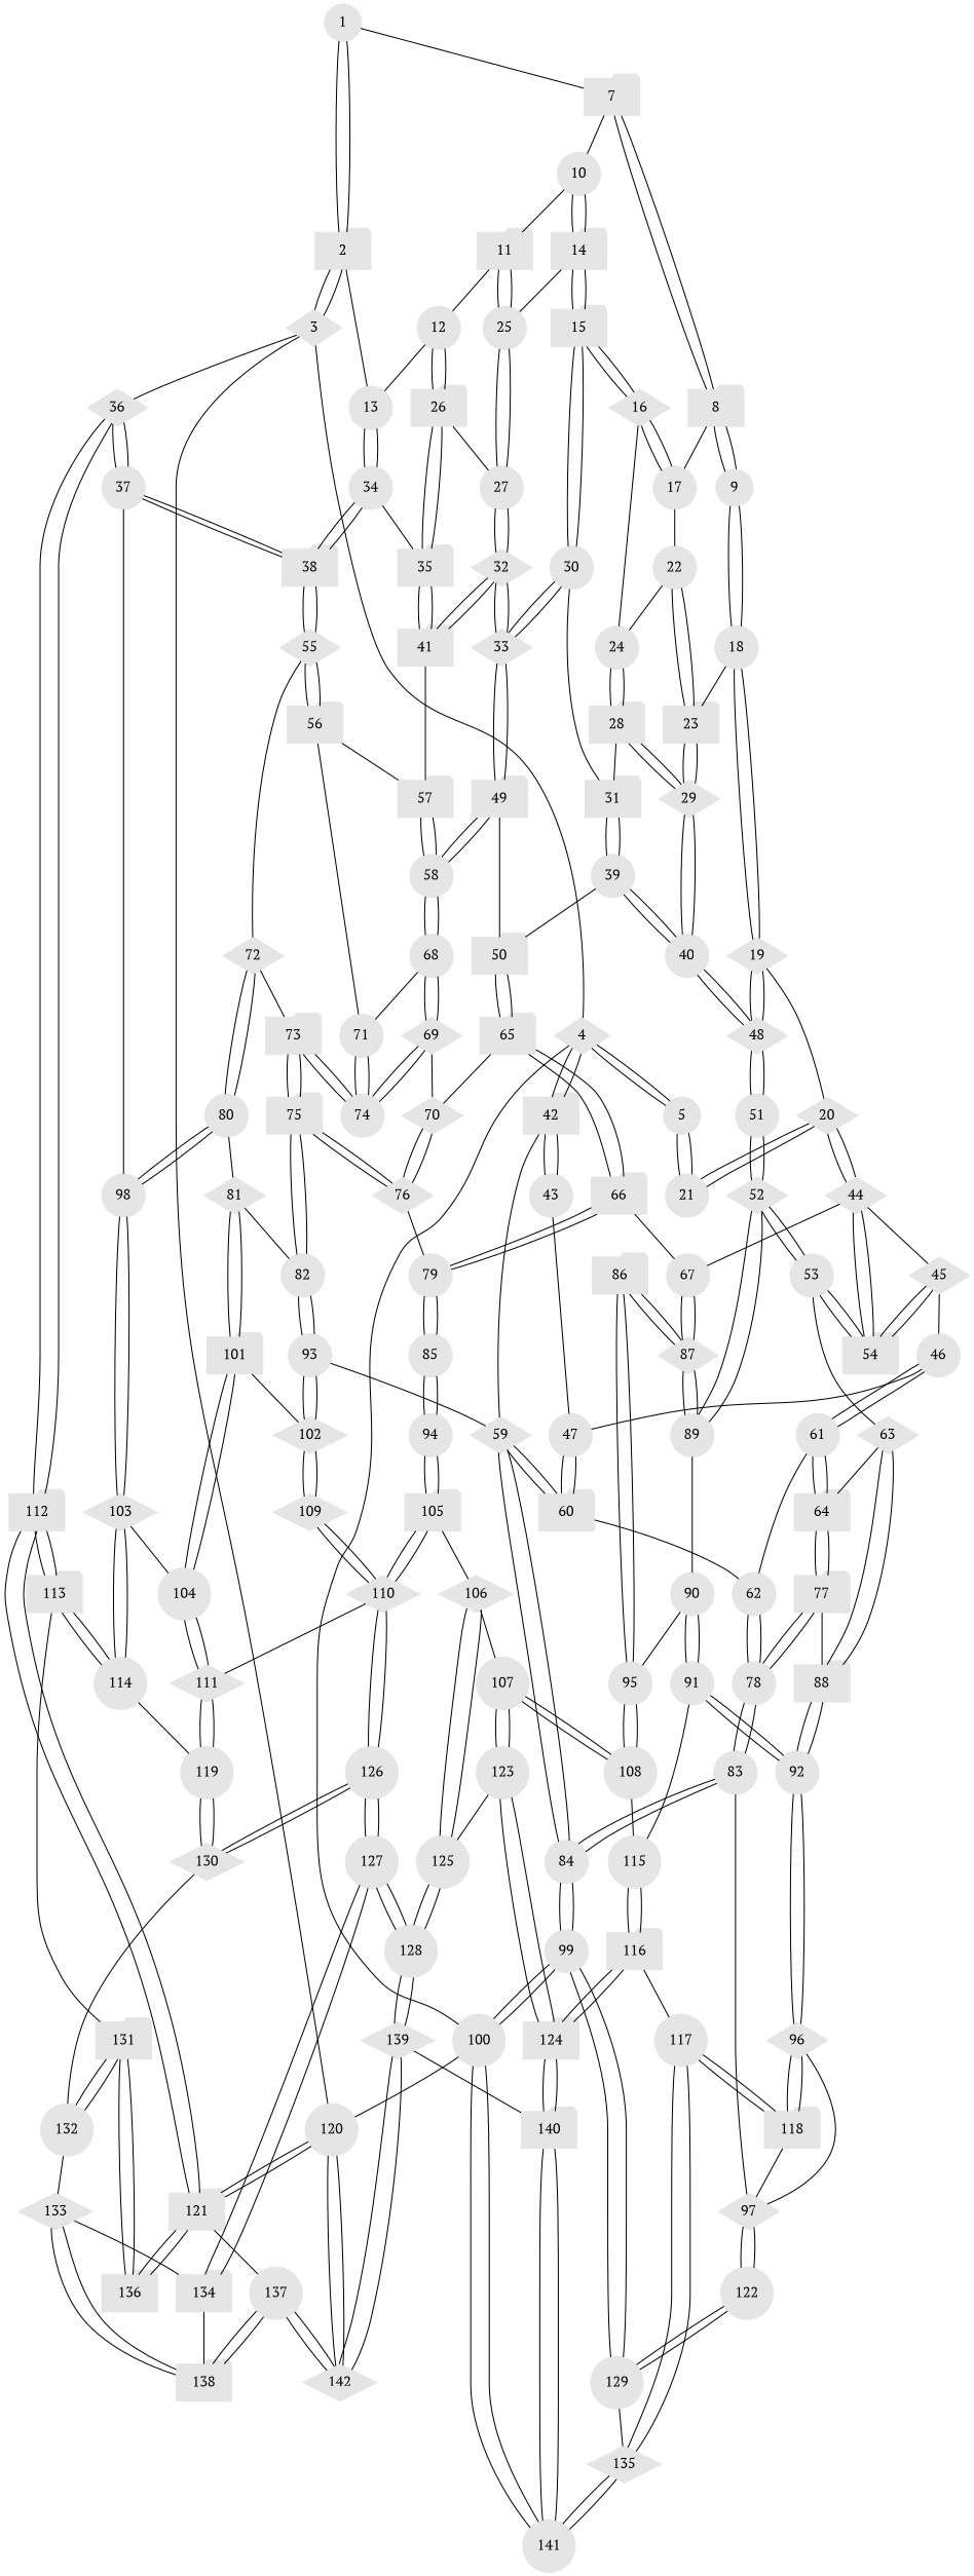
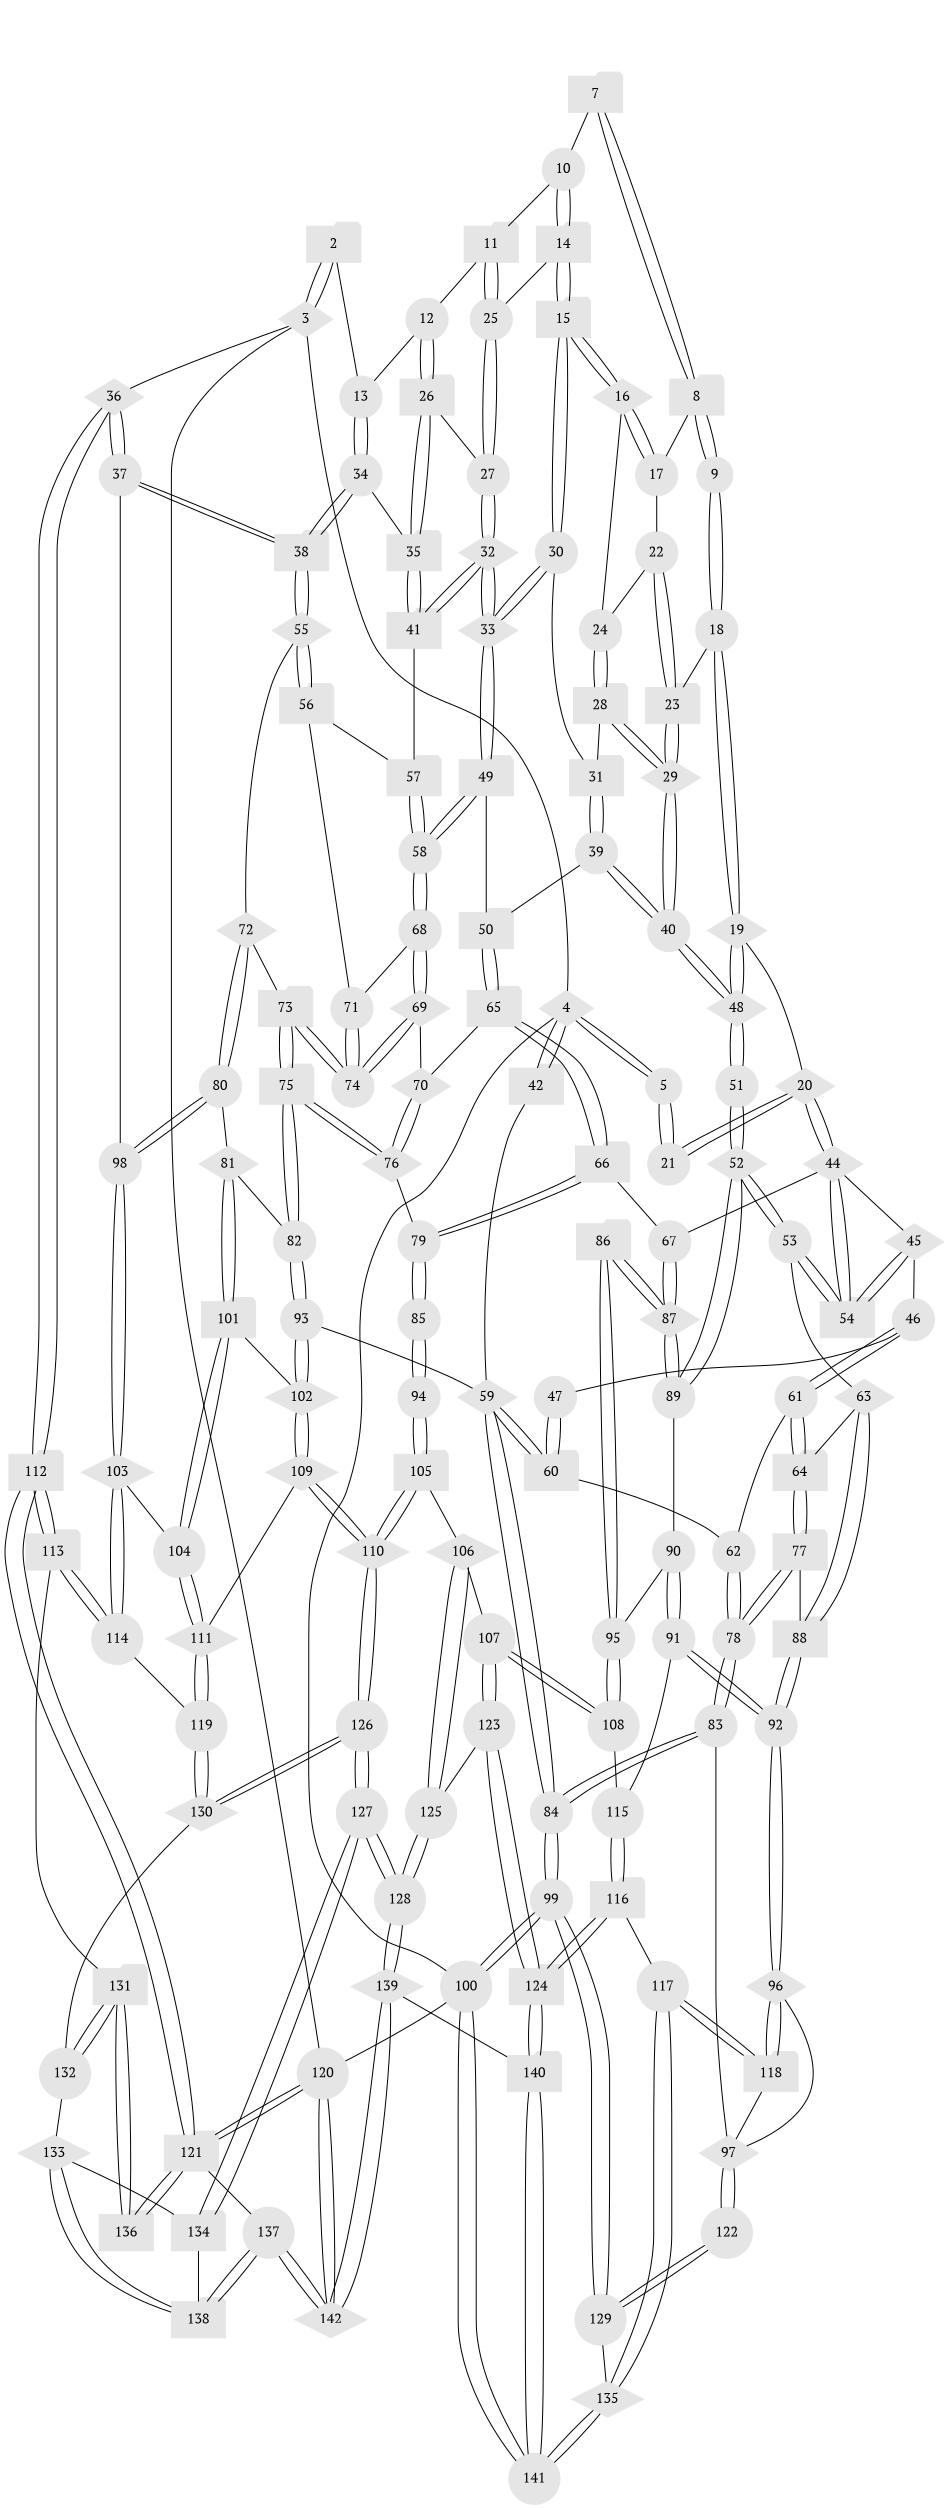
  graph {
    fontname="PT Serif"
    node [color=gray90 fontname="PT Serif" shape=circle style=filled]
    edge [fontname="PT Serif"]
    2 [shape=folder]
-   1
    7 [shape=folder]
    3 [shape=diamond]
    13
    8 [shape=folder]
    10
    4 [shape=diamond]
    36 [shape=diamond]
    120
    34
    5
    42 [shape=folder]
    100
    37
    112 [shape=folder]
    121 [shape=folder]
    142 [shape=diamond]
    21
-   43
    59 [shape=diamond]
    141
    9
    18
    17
    11 [shape=folder]
    14 [shape=folder]
    22
    19 [shape=diamond]
    23 [shape=folder]
    12
    25
    15 [shape=folder]
    26 [shape=folder]
    27
    35 [shape=folder]
    38 [shape=folder]
    16 [shape=diamond]
    30
    24
    31 [shape=folder]
    33 [shape=diamond]
    28 [shape=folder]
    20 [shape=diamond]
    48 [shape=diamond]
    29 [shape=diamond]
    44 [shape=diamond]
    51
    45 [shape=diamond]
    54 [shape=folder]
    67
    40
    32 [shape=diamond]
    41 [shape=folder]
    39
    49 [shape=folder]
    50 [shape=folder]
    57 [shape=folder]
    58
    55 [shape=diamond]
    98
    113 [shape=folder]
    103 [shape=diamond]
    56 [shape=folder]
    72 [shape=diamond]
    65 [shape=folder]
    47
    60 [shape=folder]
    84
    46
    61
    62
    64 [shape=folder]
    52 [shape=diamond]
    68
    66 [shape=folder]
    70 [shape=diamond]
    53
    89
    87 [shape=diamond]
    63 [shape=diamond]
    90
    88 [shape=folder]
    71
    73 [shape=folder]
    80
    74
    69 [shape=diamond]
    99
    78
    77 [shape=folder]
    83
    92
    79
    76 [shape=diamond]
    85
    75 [shape=folder]
    81 [shape=diamond]
    82
    93
    97 [shape=diamond]
    94
    101 [shape=folder]
    102 [shape=diamond]
    104
    122
    129
    86 [shape=folder]
    95
    105 [shape=folder]
    108
    96 [shape=diamond]
    91
    115
    116 [shape=folder]
    118 [shape=folder]
    109 [shape=diamond]
    106 [shape=diamond]
    110 [shape=diamond]
    114
    135 [shape=diamond]
    111 [shape=diamond]
    119
    107
    125
    126
    123
    128
    124 [shape=folder]
    130 [shape=diamond]
    127
    131 [shape=folder]
    136 [shape=folder]
    137
    132
    117
    140 [shape=folder]
    139 [shape=diamond]
    134 [shape=folder]
    138 [shape=folder]
    133 [shape=diamond]
    2 -- 3
    2 -- 3
    2 -- 13
-   1 -- 2
-   1 -- 2
-   1 -- 7
    7 -- 8
    7 -- 8
    7 -- 10
    3 -- 4
    3 -- 36
    3 -- 120
    13 -- 34
    13 -- 34
    8 -- 9
    8 -- 9
    8 -- 17
    10 -- 11
    10 -- 14
    10 -- 14
    4 -- 5
    4 -- 5
    4 -- 42
    4 -- 42
    4 -- 100
    36 -- 37
    36 -- 37
    36 -- 112
    36 -- 112
    120 -- 121
    120 -- 121
    120 -- 142
    120 -- 142
    34 -- 35
    34 -- 38
    34 -- 38
    5 -- 21
    5 -- 21
-   42 -- 43
-   42 -- 43
    42 -- 59
    100 -- 120
    100 -- 141
    100 -- 141
    37 -- 38
    37 -- 38
    37 -- 98
    112 -- 121
    112 -- 121
    112 -- 113
    112 -- 113
    121 -- 136
    121 -- 136
    121 -- 137
-   43 -- 47
    59 -- 60
    59 -- 60
    59 -- 84
    59 -- 84
    9 -- 18
    9 -- 18
    18 -- 19
    18 -- 19
    18 -- 23
    17 -- 22
    11 -- 12
    11 -- 25
    11 -- 25
    14 -- 25
    14 -- 15
    14 -- 15
    22 -- 23
    22 -- 23
    22 -- 24
    19 -- 20
    19 -- 48
    19 -- 48
    23 -- 29
    23 -- 29
    12 -- 13
    12 -- 26
    12 -- 26
    25 -- 27
    25 -- 27
    15 -- 16
    15 -- 16
    15 -- 30
    15 -- 30
    26 -- 27
    26 -- 35
    26 -- 35
    27 -- 32
    27 -- 32
    35 -- 41
    35 -- 41
    38 -- 55
    38 -- 55
    16 -- 17
    16 -- 17
    16 -- 24
    30 -- 31
    30 -- 33
    30 -- 33
    24 -- 28
    24 -- 28
    31 -- 39
    31 -- 39
    33 -- 49
    33 -- 49
    28 -- 31
    28 -- 29
    28 -- 29
    20 -- 21
    20 -- 21
    20 -- 44
    20 -- 44
    48 -- 51
    48 -- 51
    29 -- 40
    29 -- 40
    44 -- 45
    44 -- 54
    44 -- 54
    44 -- 67
    51 -- 52
    51 -- 52
    45 -- 54
    45 -- 54
    45 -- 46
    67 -- 87
    67 -- 87
    40 -- 48
    40 -- 48
    32 -- 33
    32 -- 33
    32 -- 41
    32 -- 41
    41 -- 57
    39 -- 40
    39 -- 40
    39 -- 50
    49 -- 50
    49 -- 58
    49 -- 58
    50 -- 65
    50 -- 65
    57 -- 58
    57 -- 58
    58 -- 68
    58 -- 68
    55 -- 56
    55 -- 56
    55 -- 72
    98 -- 103
    98 -- 103
    113 -- 114
    113 -- 114
    113 -- 131
    103 -- 104
    103 -- 114
    103 -- 114
    56 -- 57
    56 -- 71
    72 -- 73
    72 -- 80
    72 -- 80
    65 -- 66
    65 -- 66
    65 -- 70
    47 -- 60
    47 -- 60
    60 -- 62
    84 -- 99
    84 -- 99
    46 -- 47
    46 -- 61
    46 -- 61
    61 -- 62
    61 -- 64
    61 -- 64
    62 -- 78
    62 -- 78
    64 -- 77
    64 -- 77
    52 -- 53
    52 -- 53
    52 -- 89
    52 -- 89
    68 -- 71
    68 -- 69
    68 -- 69
    66 -- 67
    66 -- 79
    66 -- 79
    70 -- 76
    70 -- 76
    53 -- 54
    53 -- 54
    53 -- 63
    89 -- 90
    87 -- 89
    87 -- 89
    63 -- 64
    63 -- 88
    63 -- 88
    90 -- 95
    90 -- 91
    90 -- 91
    88 -- 92
    88 -- 92
    71 -- 74
    71 -- 74
    73 -- 74
    73 -- 74
    73 -- 75
    73 -- 75
    80 -- 98
    80 -- 98
    80 -- 81
    69 -- 70
    69 -- 74
    69 -- 74
    99 -- 100
    99 -- 100
    99 -- 129
    99 -- 129
    78 -- 83
    78 -- 83
    77 -- 88
    77 -- 78
    77 -- 78
    83 -- 84
    83 -- 84
    83 -- 97
    92 -- 96
    92 -- 96
    79 -- 85
    79 -- 85
    76 -- 79
    85 -- 94
    85 -- 94
    75 -- 76
    75 -- 76
    75 -- 82
    75 -- 82
    81 -- 82
    81 -- 101
    81 -- 101
    82 -- 93
    82 -- 93
    93 -- 59
    93 -- 102
    93 -- 102
    97 -- 122
    97 -- 122
    94 -- 105
    94 -- 105
    101 -- 102
    101 -- 104
    101 -- 104
    102 -- 109
    102 -- 109
    104 -- 111
    104 -- 111
    122 -- 129
    122 -- 129
    129 -- 135
    86 -- 87
    86 -- 87
    86 -- 95
    86 -- 95
    95 -- 108
    95 -- 108
    105 -- 106
    105 -- 110
    105 -- 110
    108 -- 115
    96 -- 97
    96 -- 118
    96 -- 118
    91 -- 92
    91 -- 92
    91 -- 115
    115 -- 116
    115 -- 116
    116 -- 124
    116 -- 124
    116 -- 117
    118 -- 97
    109 -- 110
    109 -- 110
-   110 -- 111
+   109 -- 111
    106 -- 107
    106 -- 125
    106 -- 125
    110 -- 126
    110 -- 126
    114 -- 119
    135 -- 141
    135 -- 141
    111 -- 119
    111 -- 119
    119 -- 130
    119 -- 130
    107 -- 108
    107 -- 108
    107 -- 123
    107 -- 123
    125 -- 128
    125 -- 128
    126 -- 130
    126 -- 130
    126 -- 127
    126 -- 127
    123 -- 125
    123 -- 124
    123 -- 124
    128 -- 139
    128 -- 139
    124 -- 140
    124 -- 140
    130 -- 132
    127 -- 128
    127 -- 128
    127 -- 134
    127 -- 134
    131 -- 136
    131 -- 136
    131 -- 132
    131 -- 132
    137 -- 142
    137 -- 142
    137 -- 138
    137 -- 138
    132 -- 133
    117 -- 118
    117 -- 118
    117 -- 135
    117 -- 135
    140 -- 141
    140 -- 141
    139 -- 142
    139 -- 142
    139 -- 140
    134 -- 138
    133 -- 134
    133 -- 138
    133 -- 138
  }
